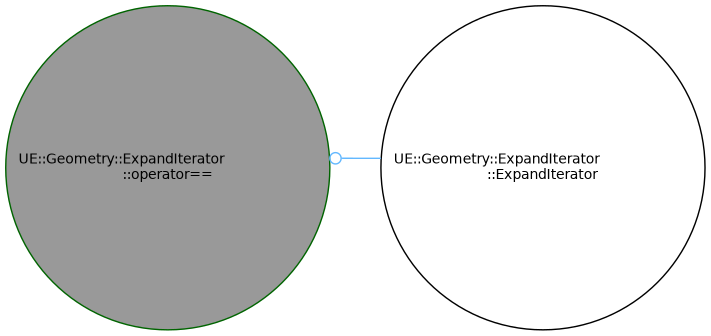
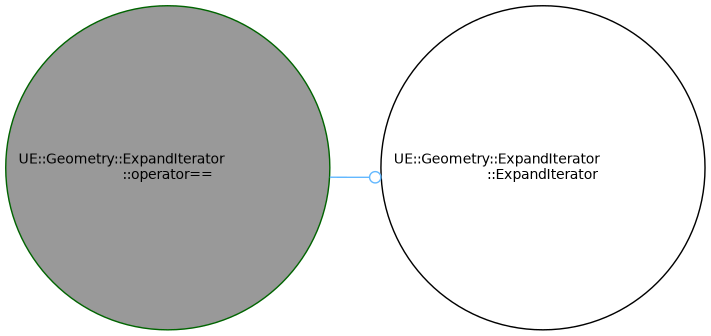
  digraph {
    rankdir=LR
    node [fontname=Helvetica fontsize=10 shape=circle style=filled]
    n1 [color=darkgreen fillcolor=grey60 fontcolor=black height=0.2 label="UE::Geometry::ExpandIterator\l::operator==" width=0.4]
    n2 [color=black fillcolor=white height=0.2 label="UE::Geometry::ExpandIterator\l::ExpandIterator" width=0.4]
-   n2 -> n1 [color=steelblue1 fontname=Helvetica fontsize=10 labelfontname=Helvetica labelfontsize=10 style=solid arrowhead=odot]
+   n1 -> n2 [color=steelblue1 fontname=Helvetica fontsize=10 labelfontname=Helvetica labelfontsize=10 style=solid arrowhead=odot]
  }
